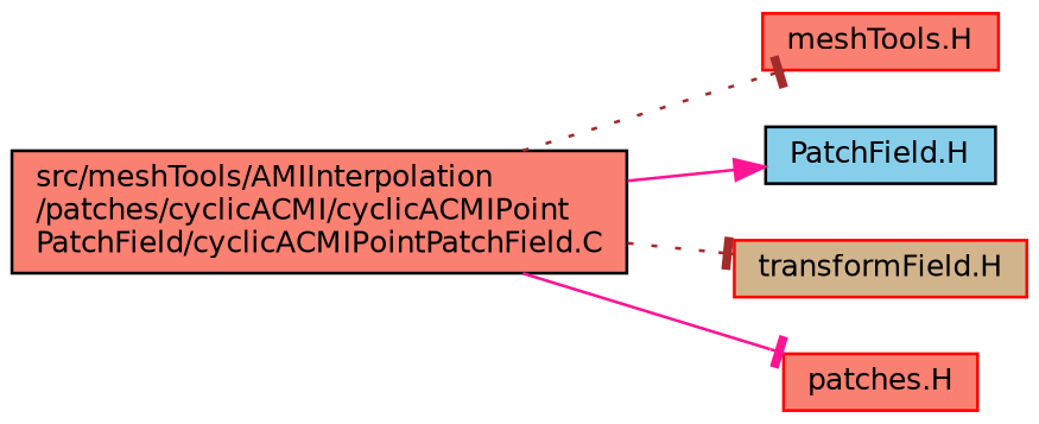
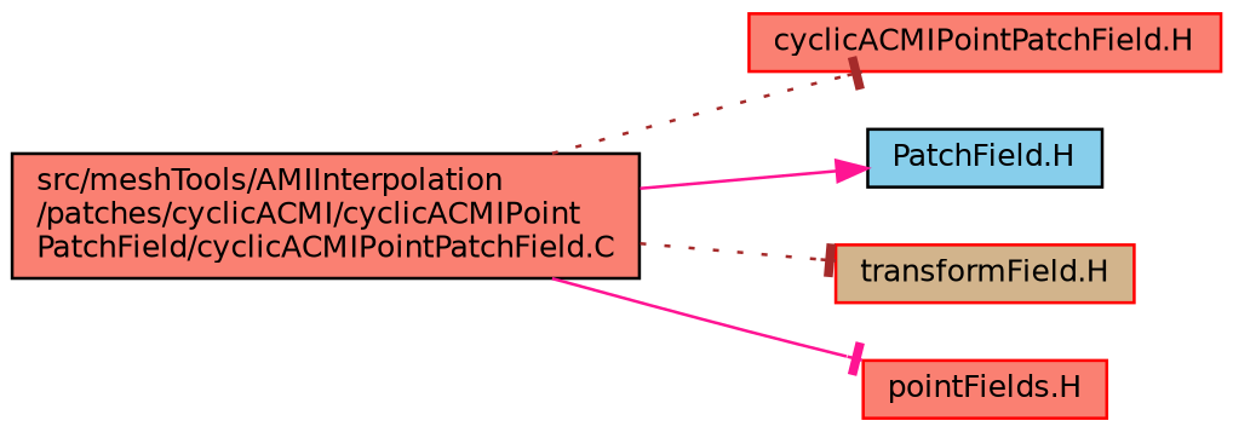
  digraph {
    rankdir=LR
    node [color=red fillcolor=salmon fontname=Helvetica fontsize=10 shape=record style=filled]
    edge [arrowhead=tee color=brown fontname=Helvetica fontsize=10 labelfontname=Helvetica labelfontsize=10 style=dotted]
    n1 [color=black fontcolor=black height=0.2 label="src/meshTools/AMIInterpolation\l/patches/cyclicACMI/cyclicACMIPoint\lPatchField/cyclicACMIPointPatchField.C" width=0.4]
-   n2 [height=0.2 label="meshTools.H" width=0.4]
+   n2 [height=0.2 label="cyclicACMIPointPatchField.H" width=0.4]
    n3 [color=black fillcolor=skyblue height=0.2 label="PatchField.H" width=0.4]
    n4 [fillcolor=tan height=0.2 label="transformField.H" width=0.4]
-   n5 [height=0.2 label="patches.H" width=0.4]
+   n5 [height=0.2 label="pointFields.H" width=0.4]
    n1 -> n2
    n1 -> n3 [arrowhead=normal color=deeppink style=solid]
    n1 -> n4
    n1 -> n5 [color=deeppink style=solid]
  }
